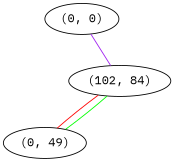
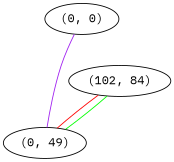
  graph {
    fontname="IBM Plex Mono"
    node [fontname="IBM Plex Mono"]
    edge [fontname="IBM Plex Mono"]
    n1 [label="(0, 49)"]
    "(102, 84)"
    "(0, 0)"
    "(102, 84)" -- n1 [color=red weight=1]
    "(102, 84)" -- n1 [color=green weight=2]
-   "(0, 0)" -- "(102, 84)" [color=purple weight=4]
+   "(0, 0)" -- n1 [color=purple weight=4]
  }
